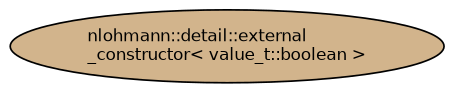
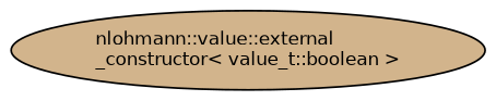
  digraph {
    rankdir=LR
-   n1 [color=black fillcolor=tan fontname=Helvetica fontsize=10 height=0.2 label="nlohmann::detail::external\l_constructor\< value_t::boolean \>" shape=ellipse style=filled width=0.4]
+   n1 [color=black fillcolor=tan fontname=Helvetica fontsize=10 height=0.2 label="nlohmann::value::external\l_constructor\< value_t::boolean \>" shape=ellipse style=filled width=0.4]
  }
